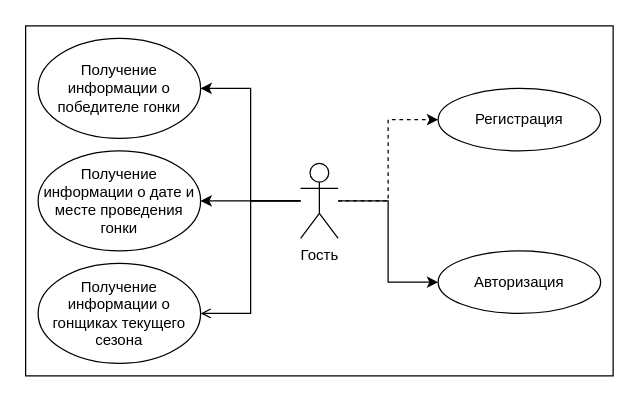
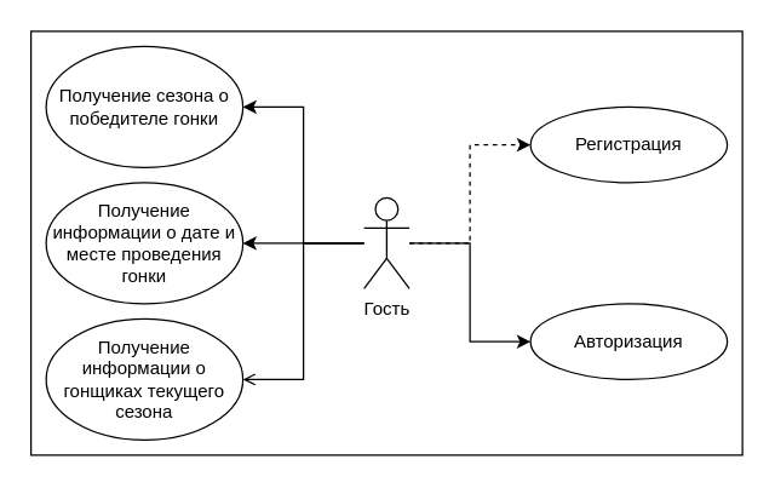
  <mxCell id="0" />
  <mxCell id="1" parent="0" />
  <mxCell id="2" value="" style="rounded=0;whiteSpace=wrap;html=1;" vertex="1" parent="1"><mxGeometry x="20" y="20" width="470" height="280" as="geometry" /></mxCell>
  <mxCell id="3" style="edgeStyle=orthogonalEdgeStyle;rounded=0;orthogonalLoop=1;jettySize=auto;html=1;entryX=1;entryY=0.5;entryDx=0;entryDy=0;" edge="1" parent="1" source="8" target="9"><mxGeometry relative="1" as="geometry" /></mxCell>
  <mxCell id="4" style="edgeStyle=orthogonalEdgeStyle;rounded=0;orthogonalLoop=1;jettySize=auto;html=1;entryX=1;entryY=0.5;entryDx=0;entryDy=0;" edge="1" parent="1" source="8" target="10"><mxGeometry relative="1" as="geometry" /></mxCell>
  <mxCell id="5" style="edgeStyle=orthogonalEdgeStyle;rounded=0;orthogonalLoop=1;jettySize=auto;html=1;entryX=1;entryY=0.5;entryDx=0;entryDy=0;endArrow=open;" edge="1" parent="1" source="8" target="11"><mxGeometry relative="1" as="geometry" /></mxCell>
  <mxCell id="6" style="edgeStyle=orthogonalEdgeStyle;rounded=0;orthogonalLoop=1;jettySize=auto;html=1;entryX=0;entryY=0.5;entryDx=0;entryDy=0;dashed=1;" edge="1" parent="1" source="8" target="12"><mxGeometry relative="1" as="geometry" /></mxCell>
  <mxCell id="7" style="edgeStyle=orthogonalEdgeStyle;rounded=0;orthogonalLoop=1;jettySize=auto;html=1;entryX=0;entryY=0.5;entryDx=0;entryDy=0;" edge="1" parent="1" source="8" target="13"><mxGeometry relative="1" as="geometry" /></mxCell>
  <mxCell id="8" value="Гость" style="shape=umlActor;verticalLabelPosition=bottom;verticalAlign=top;html=1;outlineConnect=0;" vertex="1" parent="1"><mxGeometry x="240" y="130" width="30" height="60" as="geometry" /></mxCell>
- <mxCell id="9" value="Получение информации о победителе гонки" style="ellipse;whiteSpace=wrap;html=1;" vertex="1" parent="1"><mxGeometry x="30" y="30" width="130" height="80" as="geometry" /></mxCell>
+ <mxCell id="9" value="Получение сезона о победителе гонки" style="ellipse;whiteSpace=wrap;html=1;" vertex="1" parent="1"><mxGeometry x="30" y="30" width="130" height="80" as="geometry" /></mxCell>
  <mxCell id="10" value="Получение информации о дате и месте проведения гонки" style="ellipse;whiteSpace=wrap;html=1;" vertex="1" parent="1"><mxGeometry x="30" y="120" width="130" height="80" as="geometry" /></mxCell>
  <mxCell id="11" value="Получение информации о гонщиках текущего сезона" style="ellipse;whiteSpace=wrap;html=1;" vertex="1" parent="1"><mxGeometry x="30" y="210" width="130" height="80" as="geometry" /></mxCell>
  <mxCell id="12" value="Регистрация" style="ellipse;whiteSpace=wrap;html=1;" vertex="1" parent="1"><mxGeometry x="350" y="70" width="130" height="50" as="geometry" /></mxCell>
  <mxCell id="13" value="Авторизация" style="ellipse;whiteSpace=wrap;html=1;" vertex="1" parent="1"><mxGeometry x="350" y="200" width="130" height="50" as="geometry" /></mxCell>
